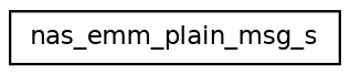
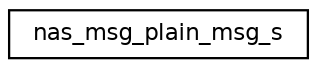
  digraph {
    rankdir=LR
-   n1 [color=black fillcolor=white fontname=Helvetica fontsize=10 height=0.2 label=nas_emm_plain_msg_s shape=record style=filled width=0.4]
+   n1 [color=black fillcolor=white fontname=Helvetica fontsize=10 height=0.2 label=nas_msg_plain_msg_s shape=record style=filled width=0.4]
  }
